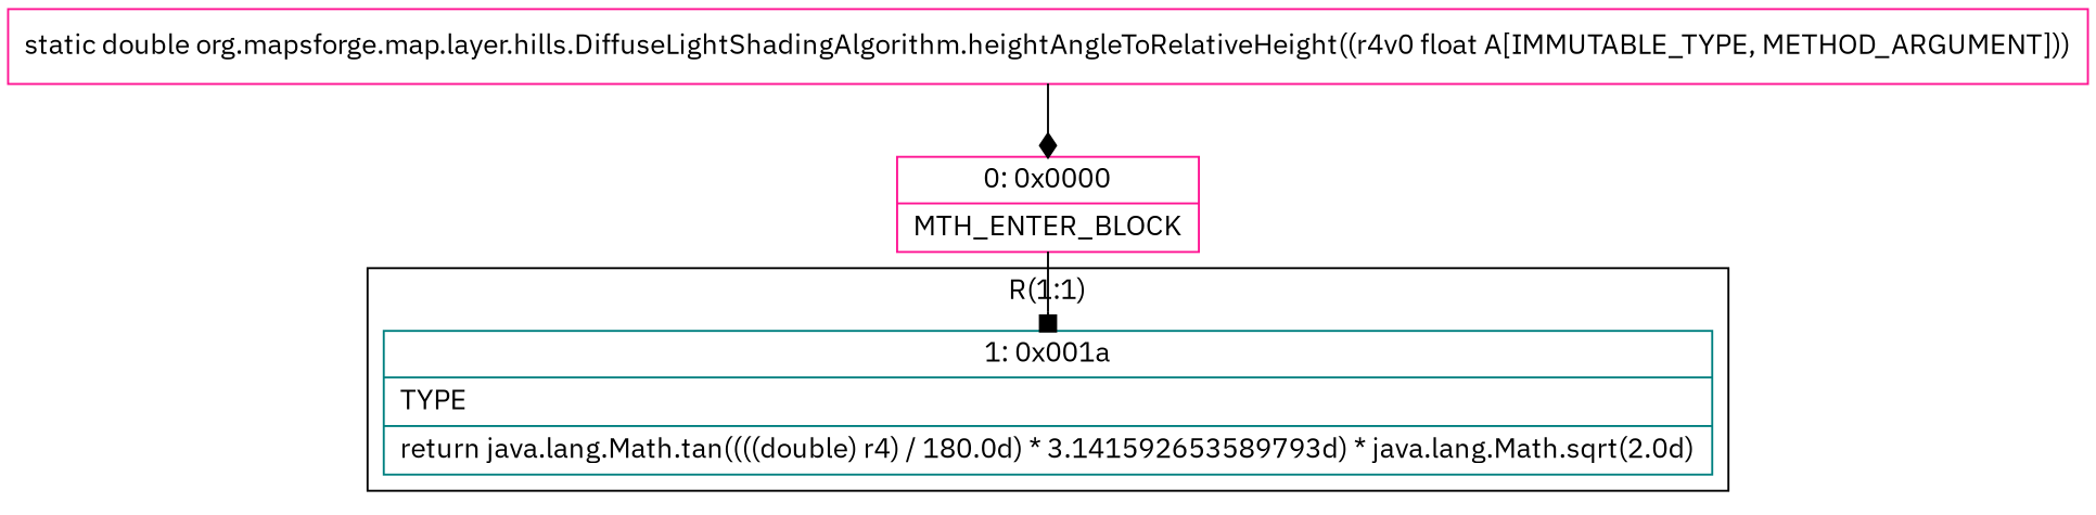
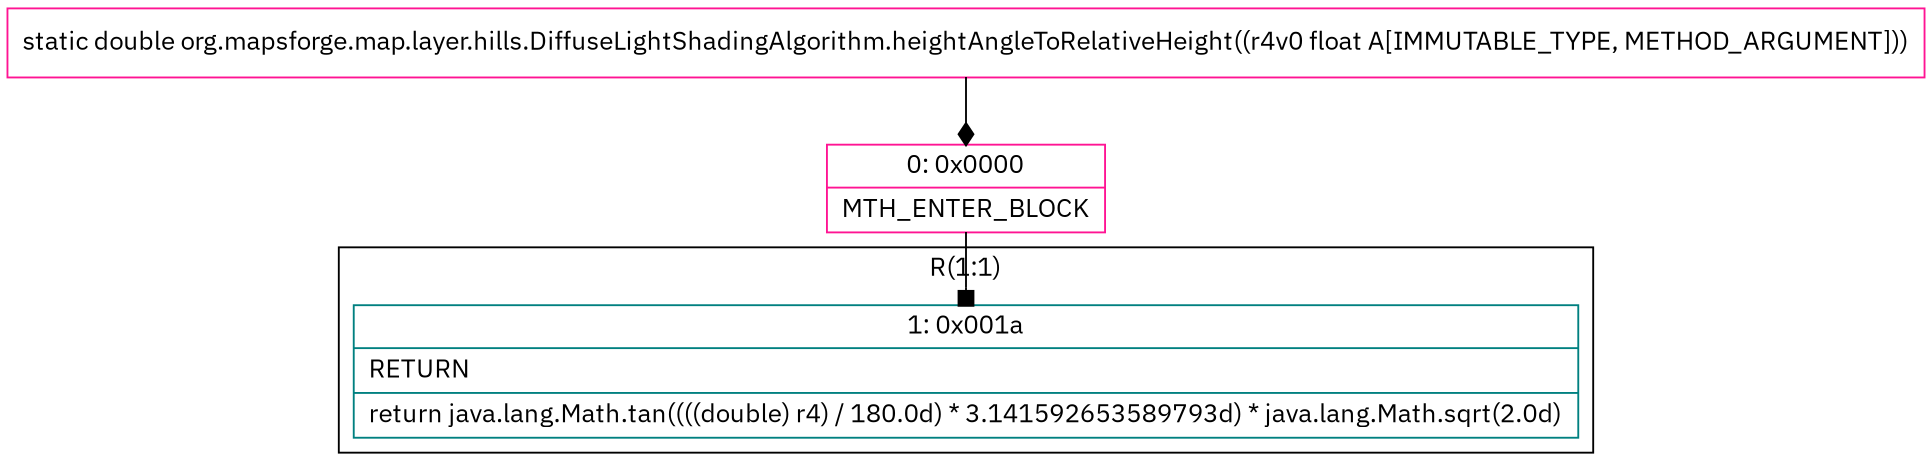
  digraph {
    fontname="IBM Plex Sans"
    node [color=deeppink shape=record fontname="IBM Plex Sans"]
    edge [fontname="IBM Plex Sans"]
-   n1 [color=teal label="{1\:\ 0x001a|TYPE\l|return java.lang.Math.tan((((double) r4) \/ 180.0d) * 3.141592653589793d) * java.lang.Math.sqrt(2.0d)\l}"]
+   n1 [color=teal label="{1\:\ 0x001a|RETURN\l|return java.lang.Math.tan((((double) r4) \/ 180.0d) * 3.141592653589793d) * java.lang.Math.sqrt(2.0d)\l}"]
    n2 [label="{0\:\ 0x0000|MTH_ENTER_BLOCK\l}"]
    n3 [label="{static double org.mapsforge.map.layer.hills.DiffuseLightShadingAlgorithm.heightAngleToRelativeHeight((r4v0 float A[IMMUTABLE_TYPE, METHOD_ARGUMENT])) }"]
    subgraph cluster_1 {
      label="R(1:1)"
      n1
    }
    n2 -> n1 [arrowhead=box]
    n3 -> n2 [arrowhead=diamond]
  }
